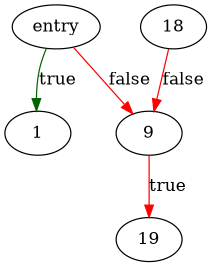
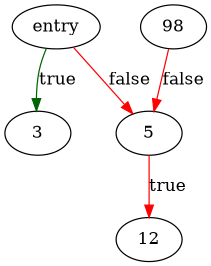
  digraph {
    edge [color=red]
    n1 [label=entry]
-   3 [label=1]
-   9
-   12 [label=19]
-   18
+   3
+   9 [label=5]
+   12
+   18 [label=98]
    n1 -> 3 [color=darkgreen label=true]
    n1 -> 9 [label=false]
    9 -> 12 [label=true]
    18 -> 9 [label=false]
  }
